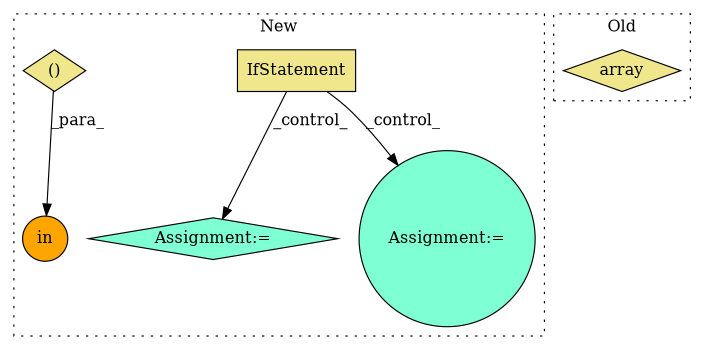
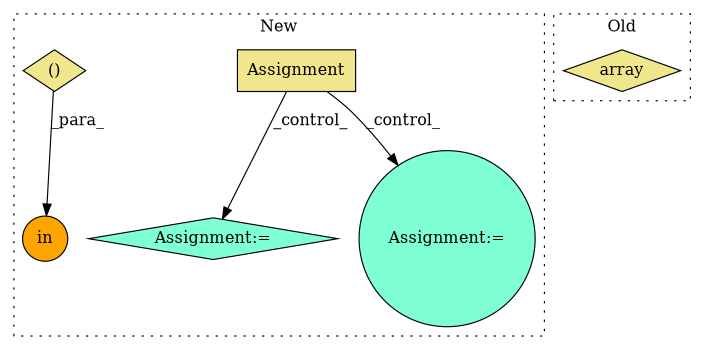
  digraph {
    node [a=7 fillcolor=khaki l=1 shape=diamond style=filled]
    n1 [a=105 fillcolor=orange l=54 label=in s=28483 shape=circle]
-   n2 [a=25 l="10,3" label=IfStatement s="28473,28537" shape=box]
+   n2 [a=25 l="10,3" label=Assignment s="28473,28537" shape=box]
    n3 [fillcolor=aquamarine label="Assignment:=" s=28562]
    n4 [fillcolor=aquamarine label="Assignment:=" s=28712 shape=circle]
    n5 [a=106 l=32 label="()" s=28505]
    n6 [a=32 l="19,-5" label=array s="29001,29142"]
    subgraph cluster_1 {
      label=New
      style=dotted
      n1
      n2
      n3
      n4
      n5
    }
    subgraph cluster_2 {
      label=Old
      style=dotted
      n6
    }
    n2 -> n3 [label=_control_]
    n2 -> n4 [label=_control_]
    n5 -> n1 [label=_para_]
  }
